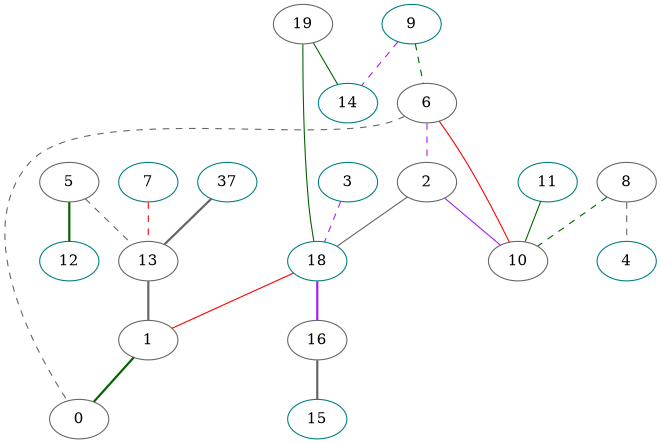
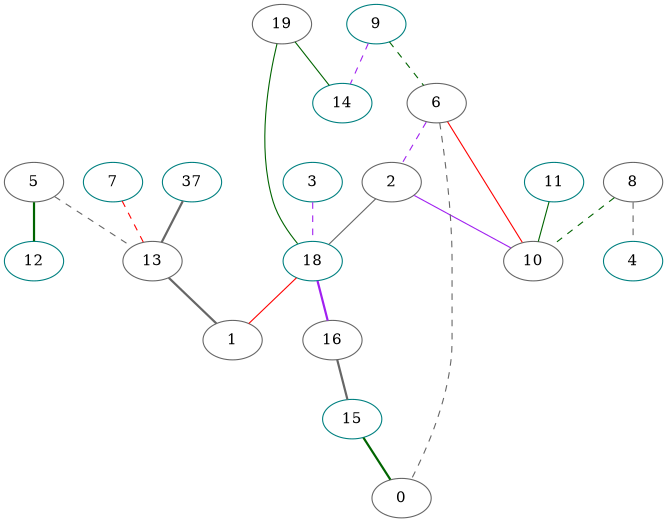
  digraph {
    fontname="DejaVu Serif"
    node [color=gray40 fontname="DejaVu Serif"]
    edge [color=darkgreen dir=none fontname="DejaVu Serif" style=dashed]
    5
    12 [color=teal]
    13
    1
    8
    4 [color=teal]
    10
    7 [color=teal]
    n9 [color=teal label=37]
    16
    15 [color=teal]
    0
    3 [color=teal]
    18 [color=teal]
    2
    19
    14 [color=teal]
    6
    11 [color=teal]
    9 [color=teal]
    subgraph sub_1 {
      5
      12
      13
      1
      8
      4
      10
      7
      n9
      16
      15
      0
      3
      18
      2
      19
      14
      6
      11
      9
    }
    5 -> 12 [style=bold]
    5 -> 13 [color=gray40]
    13 -> 1 [color=gray40 style=bold]
    8 -> 4 [color=gray40]
    8 -> 10
    7 -> 13 [color=red]
    n9 -> 13 [color=gray40 style=bold]
    16 -> 15 [color=gray40 style=bold]
-   1 -> 0 [style=bold]
+   15 -> 0 [style=bold]
    3 -> 18 [color=purple]
    18 -> 1 [color=red style=solid]
    18 -> 16 [color=purple style=bold]
    2 -> 10 [color=purple style=solid]
    2 -> 18 [color=gray40 style=solid]
    19 -> 18 [style=solid]
    19 -> 14 [style=solid]
    6 -> 10 [color=red style=solid]
    6 -> 0 [color=gray40]
    6 -> 2 [color=purple]
    11 -> 10 [style=solid]
    9 -> 14 [color=purple]
    9 -> 6
  }
